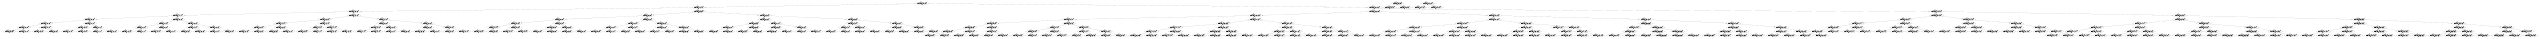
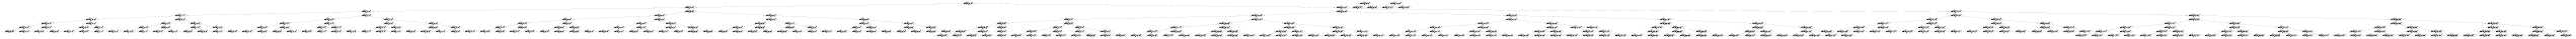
  digraph {
    n1 [label="Node{data=[891, 891]}"]
    n2 [label="Node{data=[792, 792]}"]
    n3 [label="Node{data=[8737, 8737]}"]
    n4 [label="Node{data=[730, 730]}"]
    n5 [label="Node{data=[859, 859]}"]
    n6 [label="Node{data=[1803, 1803]}"]
    n7 [label="Node{data=[9142, 9142]}"]
    n8 [label="Node{data=[714, 714]}"]
    n9 [label="Node{data=[746, 746]}"]
    n10 [label="Node{data=[808, 808]}"]
    n11 [label="Node{data=[875, 875]}"]
    n12 [label="Node{data=[706, 706]}"]
    n13 [label="Node{data=[722, 722]}"]
    n14 [label="Node{data=[738, 738]}"]
    n15 [label="Node{data=[784, 784]}"]
    n16 [label="Node{data=[702, 702]}"]
    n17 [label="Node{data=[710, 710]}"]
    n18 [label="Node{data=[718, 718]}"]
    n19 [label="Node{data=[726, 726]}"]
    n20 [label="Node{data=[700, 700]}"]
    n21 [label="Node{data=[704, 704]}"]
    n22 [label="Node{data=[708, 708]}"]
    n23 [label="Node{data=[712, 712]}"]
    n24 [label="Node{data=[699, 699]}"]
    n25 [label="Node{data=[701, 701]}"]
    n26 [label="Node{data=[703, 703]}"]
    n27 [label="Node{data=[705, 705]}"]
    n28 [label="Node{data=[707, 707]}"]
    n29 [label="Node{data=[709, 709]}"]
    n30 [label="Node{data=[711, 711]}"]
    n31 [label="Node{data=[713, 713]}"]
    n32 [label="Node{data=[716, 716]}"]
    n33 [label="Node{data=[720, 720]}"]
    n34 [label="Node{data=[724, 724]}"]
    n35 [label="Node{data=[728, 728]}"]
    n36 [label="Node{data=[715, 715]}"]
    n37 [label="Node{data=[717, 717]}"]
    n38 [label="Node{data=[719, 719]}"]
    n39 [label="Node{data=[721, 721]}"]
    n40 [label="Node{data=[723, 723]}"]
    n41 [label="Node{data=[725, 725]}"]
    n42 [label="Node{data=[727, 727]}"]
    n43 [label="Node{data=[729, 729]}"]
    n44 [label="Node{data=[734, 734]}"]
    n45 [label="Node{data=[742, 742]}"]
    n46 [label="Node{data=[780, 780]}"]
    n47 [label="Node{data=[788, 788]}"]
    n48 [label="Node{data=[732, 732]}"]
    n49 [label="Node{data=[736, 736]}"]
    n50 [label="Node{data=[740, 740]}"]
    n51 [label="Node{data=[744, 744]}"]
    n52 [label="Node{data=[731, 731]}"]
    n53 [label="Node{data=[733, 733]}"]
    n54 [label="Node{data=[735, 735]}"]
    n55 [label="Node{data=[737, 737]}"]
    n56 [label="Node{data=[739, 739]}"]
    n57 [label="Node{data=[741, 741]}"]
    n58 [label="Node{data=[743, 743]}"]
    n59 [label="Node{data=[745, 745]}"]
    n60 [label="Node{data=[748, 748]}"]
    n61 [label="Node{data=[782, 782]}"]
    n62 [label="Node{data=[786, 786]}"]
    n63 [label="Node{data=[790, 790]}"]
    n64 [label="Node{data=[747, 747]}"]
    n65 [label="Node{data=[749, 749]}"]
    n66 [label="Node{data=[781, 781]}"]
    n67 [label="Node{data=[783, 783]}"]
    n68 [label="Node{data=[785, 785]}"]
    n69 [label="Node{data=[787, 787]}"]
    n70 [label="Node{data=[789, 789]}"]
    n71 [label="Node{data=[791, 791]}"]
    n72 [label="Node{data=[800, 800]}"]
    n73 [label="Node{data=[816, 816]}"]
    n74 [label="Node{data=[867, 867]}"]
    n75 [label="Node{data=[883, 883]}"]
    n76 [label="Node{data=[796, 796]}"]
    n77 [label="Node{data=[804, 804]}"]
    n78 [label="Node{data=[812, 812]}"]
    n79 [label="Node{data=[846, 846]}"]
    n80 [label="Node{data=[794, 794]}"]
    n81 [label="Node{data=[798, 798]}"]
    n82 [label="Node{data=[802, 802]}"]
    n83 [label="Node{data=[806, 806]}"]
    n84 [label="Node{data=[793, 793]}"]
    n85 [label="Node{data=[795, 795]}"]
    n86 [label="Node{data=[797, 797]}"]
    n87 [label="Node{data=[799, 799]}"]
    n88 [label="Node{data=[801, 801]}"]
    n89 [label="Node{data=[803, 803]}"]
    n90 [label="Node{data=[805, 805]}"]
    n91 [label="Node{data=[807, 807]}"]
    n92 [label="Node{data=[810, 810]}"]
    n93 [label="Node{data=[814, 814]}"]
    n94 [label="Node{data=[818, 818]}"]
    n95 [label="Node{data=[857, 857]}"]
    n96 [label="Node{data=[809, 809]}"]
    n97 [label="Node{data=[811, 811]}"]
    n98 [label="Node{data=[813, 813]}"]
    n99 [label="Node{data=[815, 815]}"]
    n100 [label="Node{data=[817, 817]}"]
    n101 [label="Node{data=[819, 819]}"]
    n102 [label="Node{data=[856, 856]}"]
    n103 [label="Node{data=[858, 858]}"]
    n104 [label="Node{data=[863, 863]}"]
    n105 [label="Node{data=[871, 871]}"]
    n106 [label="Node{data=[879, 879]}"]
    n107 [label="Node{data=[887, 887]}"]
    n108 [label="Node{data=[861, 861]}"]
    n109 [label="Node{data=[865, 865]}"]
    n110 [label="Node{data=[869, 869]}"]
    n111 [label="Node{data=[873, 873]}"]
    n112 [label="Node{data=[860, 860]}"]
    n113 [label="Node{data=[862, 862]}"]
    n114 [label="Node{data=[864, 864]}"]
    n115 [label="Node{data=[866, 866]}"]
    n116 [label="Node{data=[868, 868]}"]
    n117 [label="Node{data=[870, 870]}"]
    n118 [label="Node{data=[872, 872]}"]
    n119 [label="Node{data=[874, 874]}"]
    n120 [label="Node{data=[877, 877]}"]
    n121 [label="Node{data=[881, 881]}"]
    n122 [label="Node{data=[885, 885]}"]
    n123 [label="Node{data=[889, 889]}"]
    n124 [label="Node{data=[876, 876]}"]
    n125 [label="Node{data=[878, 878]}"]
    n126 [label="Node{data=[880, 880]}"]
    n127 [label="Node{data=[882, 882]}"]
    n128 [label="Node{data=[884, 884]}"]
    n129 [label="Node{data=[886, 886]}"]
    n130 [label="Node{data=[888, 888]}"]
    n131 [label="Node{data=[890, 890]}"]
    n132 [label="Node{data=[1032, 1032]}"]
    n133 [label="Node{data=[1846, 1846]}"]
    n134 [label="Node{data=[9097, 9097]}"]
    n135 [label="Node{data=[9275, 9275]}"]
    n136 [label="Node{data=[907, 907]}"]
    n137 [label="Node{data=[1571, 1571]}"]
    n138 [label="Node{data=[1827, 1827]}"]
    n139 [label="Node{data=[8571, 8571]}"]
    n140 [label="Node{data=[899, 899]}"]
    n141 [label="Node{data=[915, 915]}"]
    n142 [label="Node{data=[1563, 1563]}"]
    n143 [label="Node{data=[1579, 1579]}"]
    n144 [label="Node{data=[895, 895]}"]
    n145 [label="Node{data=[903, 903]}"]
    n146 [label="Node{data=[911, 911]}"]
    n147 [label="Node{data=[979, 979]}"]
    n148 [label="Node{data=[893, 893]}"]
    n149 [label="Node{data=[897, 897]}"]
    n150 [label="Node{data=[901, 901]}"]
    n151 [label="Node{data=[892, 892]}"]
    n152 [label="Node{data=[894, 894]}"]
    n153 [label="Node{data=[896, 896]}"]
    n154 [label="Node{data=[898, 898]}"]
    n155 [label="Node{data=[900, 900]}"]
-   n156 [label="Node{data=[902, 902]}"]
    n157 [label="Node{data=[905, 905]}"]
    n158 [label="Node{data=[904, 904]}"]
    n159 [label="Node{data=[906, 906]}"]
    n160 [label="Node{data=[909, 909]}"]
    n161 [label="Node{data=[913, 913]}"]
    n162 [label="Node{data=[917, 917]}"]
    n163 [label="Node{data=[981, 981]}"]
    n164 [label="Node{data=[908, 908]}"]
    n165 [label="Node{data=[910, 910]}"]
    n166 [label="Node{data=[912, 912]}"]
    n167 [label="Node{data=[914, 914]}"]
    n168 [label="Node{data=[916, 916]}"]
    n169 [label="Node{data=[952, 952]}"]
    n170 [label="Node{data=[980, 980]}"]
    n171 [label="Node{data=[982, 982]}"]
    n172 [label="Node{data=[1474, 1474]}"]
    n173 [label="Node{data=[1567, 1567]}"]
    n174 [label="Node{data=[1575, 1575]}"]
    n175 [label="Node{data=[1637, 1637]}"]
    n176 [label="Node{data=[1413, 1413]}"]
    n177 [label="Node{data=[1513, 1513]}"]
    n178 [label="Node{data=[1565, 1565]}"]
    n179 [label="Node{data=[1569, 1569]}"]
    n180 [label="Node{data=[1063, 1063]}"]
    n181 [label="Node{data=[1458, 1458]}"]
    n182 [label="Node{data=[1497, 1497]}"]
    n183 [label="Node{data=[1562, 1562]}"]
    n184 [label="Node{data=[1564, 1564]}"]
    n185 [label="Node{data=[1566, 1566]}"]
    n186 [label="Node{data=[1568, 1568]}"]
    n187 [label="Node{data=[1570, 1570]}"]
    n188 [label="Node{data=[1573, 1573]}"]
    n189 [label="Node{data=[1577, 1577]}"]
    n190 [label="Node{data=[1592, 1592]}"]
    n191 [label="Node{data=[1716, 1716]}"]
    n192 [label="Node{data=[1572, 1572]}"]
    n193 [label="Node{data=[1574, 1574]}"]
    n194 [label="Node{data=[1576, 1576]}"]
    n195 [label="Node{data=[1578, 1578]}"]
+   n196 [label="Node{data=[1580, 1580]}"]
    n197 [label="Node{data=[1629, 1629]}"]
    n198 [label="Node{data=[1689, 1689]}"]
    n199 [label="Node{data=[1762, 1762]}"]
    n200 [label="Node{data=[1819, 1819]}"]
    n201 [label="Node{data=[1838, 1838]}"]
    n202 [label="Node{data=[8563, 8563]}"]
    n203 [label="Node{data=[8729, 8729]}"]
    n204 [label="Node{data=[1815, 1815]}"]
    n205 [label="Node{data=[1823, 1823]}"]
    n206 [label="Node{data=[1831, 1831]}"]
    n207 [label="Node{data=[1842, 1842]}"]
    n208 [label="Node{data=[1813, 1813]}"]
    n209 [label="Node{data=[1817, 1817]}"]
    n210 [label="Node{data=[1821, 1821]}"]
    n211 [label="Node{data=[1825, 1825]}"]
    n212 [label="Node{data=[1812, 1812]}"]
    n213 [label="Node{data=[1814, 1814]}"]
    n214 [label="Node{data=[1816, 1816]}"]
    n215 [label="Node{data=[1818, 1818]}"]
    n216 [label="Node{data=[1820, 1820]}"]
    n217 [label="Node{data=[1822, 1822]}"]
    n218 [label="Node{data=[1824, 1824]}"]
    n219 [label="Node{data=[1826, 1826]}"]
    n220 [label="Node{data=[1829, 1829]}"]
    n221 [label="Node{data=[1833, 1833]}"]
    n222 [label="Node{data=[1840, 1840]}"]
    n223 [label="Node{data=[1844, 1844]}"]
    n224 [label="Node{data=[1828, 1828]}"]
    n225 [label="Node{data=[1830, 1830]}"]
    n226 [label="Node{data=[1832, 1832]}"]
    n227 [label="Node{data=[1834, 1834]}"]
    n228 [label="Node{data=[1839, 1839]}"]
    n229 [label="Node{data=[1843, 1843]}"]
    n230 [label="Node{data=[1845, 1845]}"]
    n231 [label="Node{data=[1841, 1841]}"]
    n232 [label="Node{data=[1972, 1972]}"]
    n233 [label="Node{data=[8567, 8567]}"]
    n234 [label="Node{data=[8575, 8575]}"]
    n235 [label="Node{data=[8733, 8733]}"]
    n236 [label="Node{data=[8537, 8537]}"]
    n237 [label="Node{data=[8565, 8565]}"]
    n238 [label="Node{data=[8569, 8569]}"]
    n239 [label="Node{data=[1848, 1848]}"]
    n240 [label="Node{data=[1847, 1847]}"]
    n241 [label="Node{data=[1849, 1849]}"]
    n242 [label="Node{data=[2018, 2018]}"]
    n243 [label="Node{data=[8562, 8562]}"]
    n244 [label="Node{data=[8564, 8564]}"]
    n245 [label="Node{data=[8566, 8566]}"]
    n246 [label="Node{data=[8568, 8568]}"]
    n247 [label="Node{data=[8570, 8570]}"]
    n248 [label="Node{data=[8573, 8573]}"]
    n249 [label="Node{data=[8577, 8577]}"]
    n250 [label="Node{data=[8731, 8731]}"]
    n251 [label="Node{data=[8735, 8735]}"]
    n252 [label="Node{data=[8572, 8572]}"]
    n253 [label="Node{data=[8574, 8574]}"]
    n254 [label="Node{data=[8576, 8576]}"]
    n255 [label="Node{data=[8723, 8723]}"]
    n256 [label="Node{data=[8730, 8730]}"]
    n257 [label="Node{data=[8732, 8732]}"]
    n258 [label="Node{data=[8734, 8734]}"]
    n259 [label="Node{data=[8736, 8736]}"]
    n260 [label="Node{data=[8745, 8745]}"]
    n261 [label="Node{data=[9134, 9134]}"]
    n262 [label="Node{data=[9185, 9185]}"]
    n263 [label="Node{data=[9356, 9356]}"]
    n264 [label="Node{data=[8741, 8741]}"]
    n265 [label="Node{data=[8749, 8749]}"]
    n266 [label="Node{data=[9130, 9130]}"]
    n267 [label="Node{data=[9138, 9138]}"]
    n268 [label="Node{data=[8739, 8739]}"]
    n269 [label="Node{data=[8743, 8743]}"]
    n270 [label="Node{data=[8747, 8747]}"]
    n271 [label="Node{data=[8814, 8814]}"]
    n272 [label="Node{data=[8738, 8738]}"]
    n273 [label="Node{data=[8740, 8740]}"]
    n274 [label="Node{data=[8742, 8742]}"]
    n275 [label="Node{data=[8744, 8744]}"]
    n276 [label="Node{data=[8746, 8746]}"]
    n277 [label="Node{data=[8748, 8748]}"]
    n278 [label="Node{data=[8795, 8795]}"]
    n279 [label="Node{data=[9071, 9071]}"]
    n280 [label="Node{data=[9128, 9128]}"]
    n281 [label="Node{data=[9132, 9132]}"]
    n282 [label="Node{data=[9136, 9136]}"]
    n283 [label="Node{data=[9140, 9140]}"]
    n284 [label="Node{data=[9127, 9127]}"]
    n285 [label="Node{data=[9129, 9129]}"]
    n286 [label="Node{data=[9131, 9131]}"]
    n287 [label="Node{data=[9133, 9133]}"]
    n288 [label="Node{data=[9135, 9135]}"]
    n289 [label="Node{data=[9137, 9137]}"]
    n290 [label="Node{data=[9139, 9139]}"]
    n291 [label="Node{data=[9141, 9141]}"]
    n292 [label="Node{data=[9177, 9177]}"]
    n293 [label="Node{data=[9254, 9254]}"]
    n294 [label="Node{data=[9283, 9283]}"]
    n295 [label="Node{data=[9364, 9364]}"]
    n296 [label="Node{data=[9173, 9173]}"]
    n297 [label="Node{data=[9181, 9181]}"]
    n298 [label="Node{data=[9189, 9189]}"]
    n299 [label="Node{data=[9271, 9271]}"]
    n300 [label="Node{data=[9171, 9171]}"]
    n301 [label="Node{data=[9175, 9175]}"]
    n302 [label="Node{data=[9179, 9179]}"]
    n303 [label="Node{data=[9183, 9183]}"]
    n304 [label="Node{data=[9143, 9143]}"]
    n305 [label="Node{data=[9172, 9172]}"]
    n306 [label="Node{data=[9174, 9174]}"]
    n307 [label="Node{data=[9176, 9176]}"]
    n308 [label="Node{data=[9178, 9178]}"]
    n309 [label="Node{data=[9180, 9180]}"]
    n310 [label="Node{data=[9182, 9182]}"]
    n311 [label="Node{data=[9184, 9184]}"]
    n312 [label="Node{data=[9187, 9187]}"]
    n313 [label="Node{data=[9252, 9252]}"]
    n314 [label="Node{data=[9256, 9256]}"]
    n315 [label="Node{data=[9273, 9273]}"]
    n316 [label="Node{data=[9186, 9186]}"]
    n317 [label="Node{data=[9188, 9188]}"]
    n318 [label="Node{data=[9190, 9190]}"]
    n319 [label="Node{data=[9253, 9253]}"]
    n320 [label="Node{data=[9255, 9255]}"]
    n321 [label="Node{data=[9270, 9270]}"]
    n322 [label="Node{data=[9272, 9272]}"]
    n323 [label="Node{data=[9274, 9274]}"]
    n324 [label="Node{data=[9279, 9279]}"]
    n325 [label="Node{data=[9305, 9305]}"]
    n326 [label="Node{data=[9360, 9360]}"]
    n327 [label="Node{data=[9390, 9390]}"]
    n328 [label="Node{data=[9277, 9277]}"]
    n329 [label="Node{data=[9281, 9281]}"]
    n330 [label="Node{data=[9285, 9285]}"]
    n331 [label="Node{data=[9354, 9354]}"]
    n332 [label="Node{data=[9276, 9276]}"]
    n333 [label="Node{data=[9278, 9278]}"]
    n334 [label="Node{data=[9280, 9280]}"]
    n335 [label="Node{data=[9282, 9282]}"]
    n336 [label="Node{data=[9284, 9284]}"]
    n337 [label="Node{data=[9286, 9286]}"]
    n338 [label="Node{data=[9327, 9327]}"]
    n339 [label="Node{data=[9355, 9355]}"]
    n340 [label="Node{data=[9358, 9358]}"]
    n341 [label="Node{data=[9362, 9362]}"]
    n342 [label="Node{data=[9366, 9366]}"]
    n343 [label="Node{data=[9419, 9419]}"]
    n344 [label="Node{data=[9357, 9357]}"]
    n345 [label="Node{data=[9359, 9359]}"]
    n346 [label="Node{data=[9361, 9361]}"]
    n347 [label="Node{data=[9363, 9363]}"]
    n348 [label="Node{data=[9365, 9365]}"]
    n349 [label="Node{data=[9367, 9367]}"]
    n350 [label="Node{data=[9938, 9938]}"]
    n1 -> n2
    n1 -> n3
    n2 -> n4
    n2 -> n5
    n3 -> n6
    n3 -> n7
    n4 -> n8
    n4 -> n9
    n5 -> n10
    n5 -> n11
    n6 -> n132
    n6 -> n133
    n7 -> n134
    n7 -> n135
    n8 -> n12
    n8 -> n13
    n9 -> n14
    n9 -> n15
    n10 -> n72
    n10 -> n73
    n11 -> n74
    n11 -> n75
    n12 -> n16
    n12 -> n17
    n13 -> n18
    n13 -> n19
    n14 -> n44
    n14 -> n45
    n15 -> n46
    n15 -> n47
    n16 -> n20
    n16 -> n21
    n17 -> n22
    n17 -> n23
    n18 -> n32
    n18 -> n33
    n19 -> n34
    n19 -> n35
    n20 -> n24
    n20 -> n25
    n21 -> n26
    n21 -> n27
    n22 -> n28
    n22 -> n29
    n23 -> n30
    n23 -> n31
    n32 -> n36
    n32 -> n37
    n33 -> n38
    n33 -> n39
    n34 -> n40
    n34 -> n41
    n35 -> n42
    n35 -> n43
    n44 -> n48
    n44 -> n49
    n45 -> n50
    n45 -> n51
    n46 -> n60
    n46 -> n61
    n47 -> n62
    n47 -> n63
    n48 -> n52
    n48 -> n53
    n49 -> n54
    n49 -> n55
    n50 -> n56
    n50 -> n57
    n51 -> n58
    n51 -> n59
    n60 -> n64
    n60 -> n65
    n61 -> n66
    n61 -> n67
    n62 -> n68
    n62 -> n69
    n63 -> n70
    n63 -> n71
    n72 -> n76
    n72 -> n77
    n73 -> n78
    n73 -> n79
    n74 -> n104
    n74 -> n105
    n75 -> n106
    n75 -> n107
    n76 -> n80
    n76 -> n81
    n77 -> n82
    n77 -> n83
    n78 -> n92
    n78 -> n93
    n79 -> n94
    n79 -> n95
    n80 -> n84
    n80 -> n85
    n81 -> n86
    n81 -> n87
    n82 -> n88
    n82 -> n89
    n83 -> n90
    n83 -> n91
    n92 -> n96
    n92 -> n97
    n93 -> n98
    n93 -> n99
    n94 -> n100
    n94 -> n101
    n95 -> n102
    n95 -> n103
    n104 -> n108
    n104 -> n109
    n105 -> n110
    n105 -> n111
    n106 -> n120
    n106 -> n121
    n107 -> n122
    n107 -> n123
    n108 -> n112
    n108 -> n113
    n109 -> n114
    n109 -> n115
    n110 -> n116
    n110 -> n117
    n111 -> n118
    n111 -> n119
    n120 -> n124
    n120 -> n125
    n121 -> n126
    n121 -> n127
    n122 -> n128
    n122 -> n129
    n123 -> n130
    n123 -> n131
    n132 -> n136
    n132 -> n137
    n133 -> n138
    n133 -> n139
    n134 -> n260
    n134 -> n261
    n135 -> n262
    n135 -> n263
    n136 -> n140
    n136 -> n141
    n137 -> n142
    n137 -> n143
    n138 -> n200
    n138 -> n201
    n139 -> n202
    n139 -> n203
    n140 -> n144
    n140 -> n145
    n141 -> n146
    n141 -> n147
    n142 -> n172
    n142 -> n173
    n143 -> n174
    n143 -> n175
    n144 -> n148
    n144 -> n149
    n145 -> n150
    n146 -> n160
    n146 -> n161
    n147 -> n162
    n147 -> n163
    n148 -> n151
    n148 -> n152
    n149 -> n153
    n149 -> n154
    n150 -> n155
-   n150 -> n156
    n157 -> n158
    n157 -> n159
    n160 -> n164
    n160 -> n165
    n161 -> n166
    n161 -> n167
    n162 -> n168
    n162 -> n169
    n163 -> n170
    n163 -> n171
    n172 -> n176
    n172 -> n177
    n173 -> n178
    n173 -> n179
    n174 -> n188
    n174 -> n189
    n175 -> n190
    n175 -> n191
    n176 -> n180
    n176 -> n181
    n177 -> n182
    n177 -> n183
    n178 -> n184
    n178 -> n185
    n179 -> n186
    n179 -> n187
    n188 -> n192
    n188 -> n193
    n189 -> n194
    n189 -> n195
+   n190 -> n196
    n190 -> n197
    n191 -> n198
    n191 -> n199
    n200 -> n204
    n200 -> n205
    n201 -> n206
    n201 -> n207
    n202 -> n232
    n202 -> n233
    n203 -> n234
    n203 -> n235
    n204 -> n208
    n204 -> n209
    n205 -> n210
    n205 -> n211
    n206 -> n220
    n206 -> n221
    n207 -> n222
    n207 -> n223
    n208 -> n212
    n208 -> n213
    n209 -> n214
    n209 -> n215
    n210 -> n216
    n210 -> n217
    n211 -> n218
    n211 -> n219
    n220 -> n224
    n220 -> n225
    n221 -> n226
    n221 -> n227
    n222 -> n228
    n223 -> n229
    n223 -> n230
    n231 -> n222
    n232 -> n236
    n233 -> n237
    n233 -> n238
    n234 -> n248
    n234 -> n249
    n235 -> n250
    n235 -> n251
    n236 -> n242
    n236 -> n243
    n237 -> n244
    n237 -> n245
    n238 -> n246
    n238 -> n247
    n239 -> n240
    n239 -> n241
    n248 -> n252
    n248 -> n253
    n249 -> n254
    n249 -> n255
    n250 -> n256
    n250 -> n257
    n251 -> n258
    n251 -> n259
    n260 -> n264
    n260 -> n265
    n261 -> n266
    n261 -> n267
    n262 -> n292
    n262 -> n293
    n263 -> n294
    n263 -> n295
    n264 -> n268
    n264 -> n269
    n265 -> n270
    n265 -> n271
    n266 -> n280
    n266 -> n281
    n267 -> n282
    n267 -> n283
    n268 -> n272
    n268 -> n273
    n269 -> n274
    n269 -> n275
    n270 -> n276
    n270 -> n277
    n271 -> n278
    n271 -> n279
    n280 -> n284
    n280 -> n285
    n281 -> n286
    n281 -> n287
    n282 -> n288
    n282 -> n289
    n283 -> n290
    n283 -> n291
    n292 -> n296
    n292 -> n297
    n293 -> n298
    n293 -> n299
    n294 -> n324
    n294 -> n325
    n295 -> n326
    n295 -> n327
    n296 -> n300
    n296 -> n301
    n297 -> n302
    n297 -> n303
    n298 -> n312
    n298 -> n313
    n299 -> n314
    n299 -> n315
    n300 -> n304
    n300 -> n305
    n301 -> n306
    n301 -> n307
    n302 -> n308
    n302 -> n309
    n303 -> n310
    n303 -> n311
    n312 -> n316
    n312 -> n317
    n313 -> n318
    n313 -> n319
    n314 -> n320
    n314 -> n321
    n315 -> n322
    n315 -> n323
    n324 -> n328
    n324 -> n329
    n325 -> n330
    n325 -> n331
    n326 -> n340
    n326 -> n341
    n327 -> n342
    n327 -> n343
    n328 -> n332
    n328 -> n333
    n329 -> n334
    n329 -> n335
    n330 -> n336
    n330 -> n337
    n331 -> n338
    n331 -> n339
    n340 -> n344
    n340 -> n345
    n341 -> n346
    n341 -> n347
    n342 -> n348
    n342 -> n349
    n343 -> n350
  }
